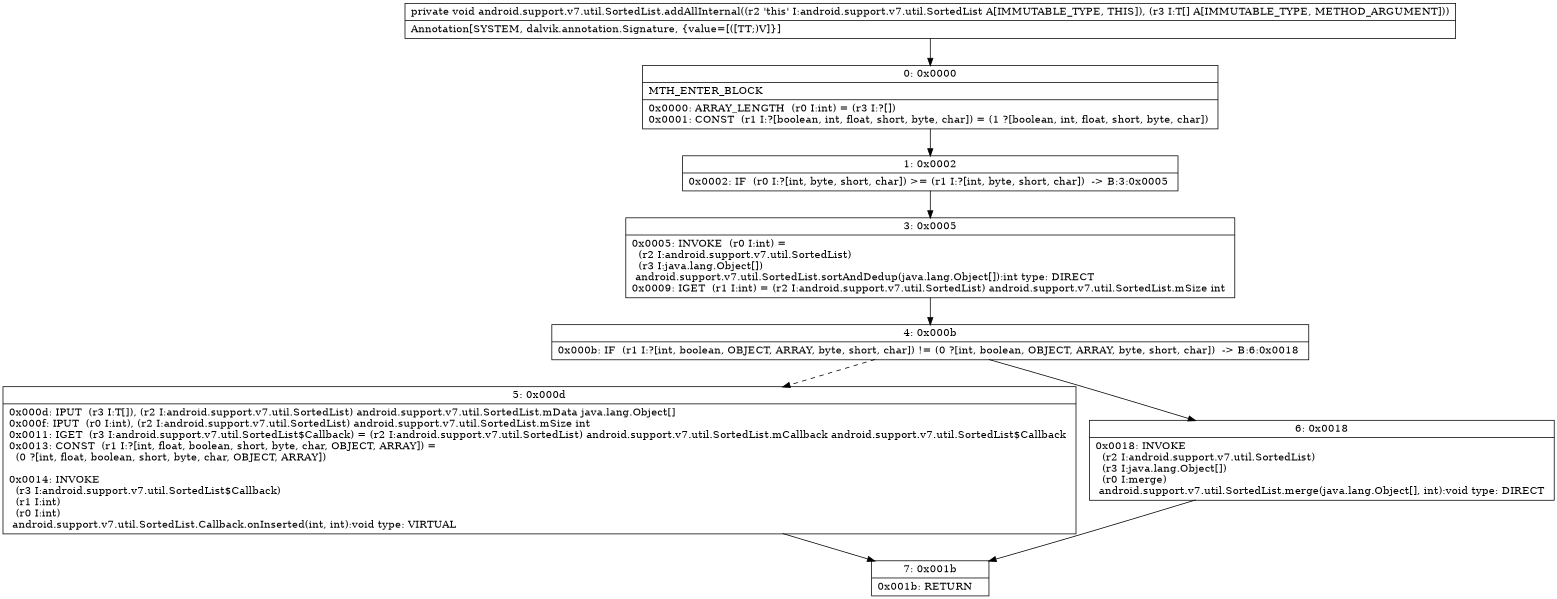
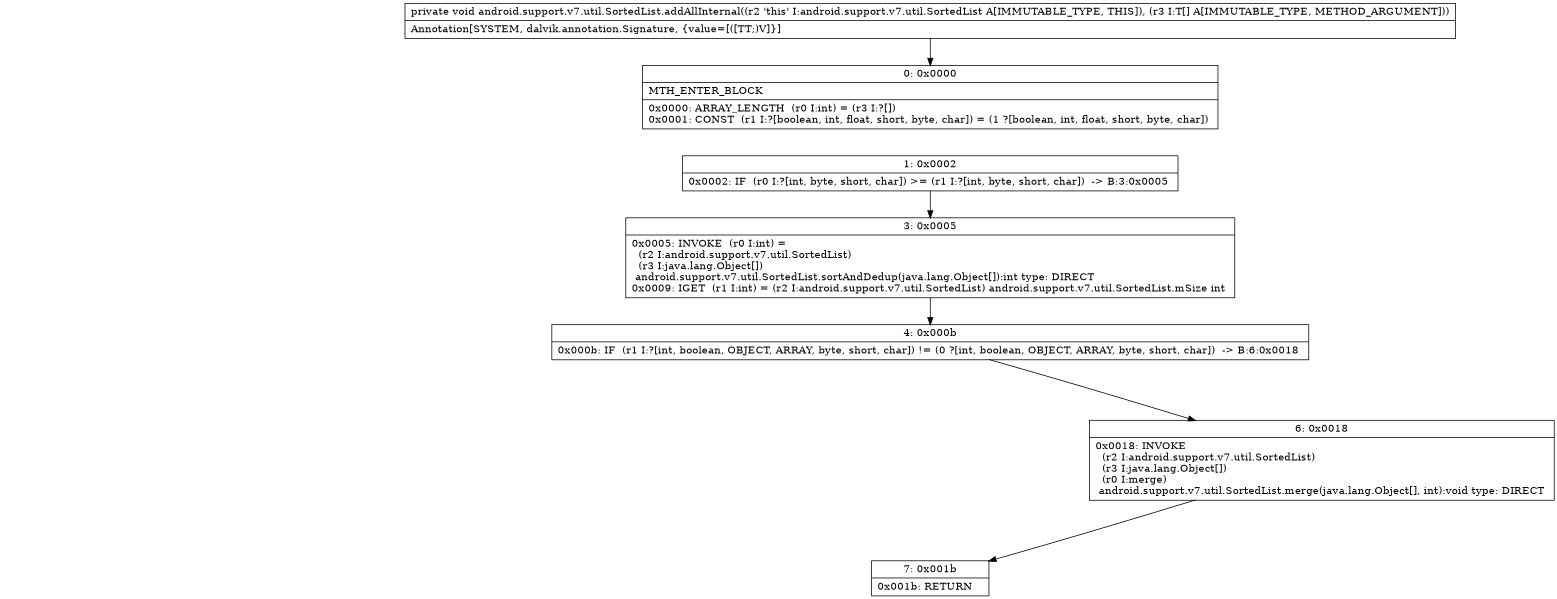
  digraph {
    node [shape=record]
    n1 [label="{0\:\ 0x0000|MTH_ENTER_BLOCK\l|0x0000: ARRAY_LENGTH  (r0 I:int) = (r3 I:?[]) \l0x0001: CONST  (r1 I:?[boolean, int, float, short, byte, char]) = (1 ?[boolean, int, float, short, byte, char]) \l}"]
    n2 [label="{1\:\ 0x0002|0x0002: IF  (r0 I:?[int, byte, short, char]) \>= (r1 I:?[int, byte, short, char])  \-\> B:3:0x0005 \l}"]
    n3 [label="{3\:\ 0x0005|0x0005: INVOKE  (r0 I:int) = \l  (r2 I:android.support.v7.util.SortedList)\l  (r3 I:java.lang.Object[])\l android.support.v7.util.SortedList.sortAndDedup(java.lang.Object[]):int type: DIRECT \l0x0009: IGET  (r1 I:int) = (r2 I:android.support.v7.util.SortedList) android.support.v7.util.SortedList.mSize int \l}"]
    n4 [label="{4\:\ 0x000b|0x000b: IF  (r1 I:?[int, boolean, OBJECT, ARRAY, byte, short, char]) != (0 ?[int, boolean, OBJECT, ARRAY, byte, short, char])  \-\> B:6:0x0018 \l}"]
-   n5 [label="{5\:\ 0x000d|0x000d: IPUT  (r3 I:T[]), (r2 I:android.support.v7.util.SortedList) android.support.v7.util.SortedList.mData java.lang.Object[] \l0x000f: IPUT  (r0 I:int), (r2 I:android.support.v7.util.SortedList) android.support.v7.util.SortedList.mSize int \l0x0011: IGET  (r3 I:android.support.v7.util.SortedList$Callback) = (r2 I:android.support.v7.util.SortedList) android.support.v7.util.SortedList.mCallback android.support.v7.util.SortedList$Callback \l0x0013: CONST  (r1 I:?[int, float, boolean, short, byte, char, OBJECT, ARRAY]) = \l  (0 ?[int, float, boolean, short, byte, char, OBJECT, ARRAY])\l \l0x0014: INVOKE  \l  (r3 I:android.support.v7.util.SortedList$Callback)\l  (r1 I:int)\l  (r0 I:int)\l android.support.v7.util.SortedList.Callback.onInserted(int, int):void type: VIRTUAL \l}"]
    n6 [label="{6\:\ 0x0018|0x0018: INVOKE  \l  (r2 I:android.support.v7.util.SortedList)\l  (r3 I:java.lang.Object[])\l  (r0 I:merge)\l android.support.v7.util.SortedList.merge(java.lang.Object[], int):void type: DIRECT \l}"]
    n7 [label="{7\:\ 0x001b|0x001b: RETURN   \l}"]
    n8 [label="{private void android.support.v7.util.SortedList.addAllInternal((r2 'this' I:android.support.v7.util.SortedList A[IMMUTABLE_TYPE, THIS]), (r3 I:T[] A[IMMUTABLE_TYPE, METHOD_ARGUMENT]))  | Annotation[SYSTEM, dalvik.annotation.Signature, \{value=[([TT;)V]\}]\l}"]
-   n1 -> n2
    n2 -> n3
    n3 -> n4
-   n4 -> n5 [style=dashed]
    n4 -> n6
-   n5 -> n7
    n6 -> n7
    n8 -> n1
  }
